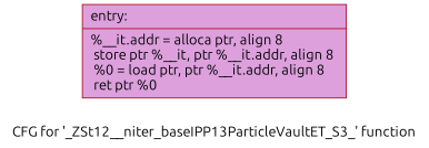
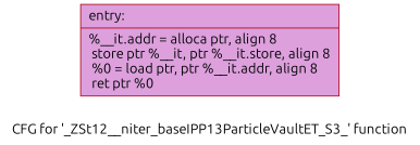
  digraph {
    label="CFG for '_ZSt12__niter_baseIPP13ParticleVaultET_S3_' function"
    fontname=Ubuntu
-   n1 [color="#b70d28ff" fillcolor=plum fontname=Ubuntu label="{entry:\l|  %__it.addr = alloca ptr, align 8\l  store ptr %__it, ptr %__it.addr, align 8\l  %0 = load ptr, ptr %__it.addr, align 8\l  ret ptr %0\l}" shape=record style=filled]
+   n1 [color="#b70d28ff" fillcolor=plum fontname=Ubuntu label="{entry:\l|  %__it.addr = alloca ptr, align 8\l  store ptr %__it, ptr %__it.store, align 8\l  %0 = load ptr, ptr %__it.addr, align 8\l  ret ptr %0\l}" shape=record style=filled]
  }
